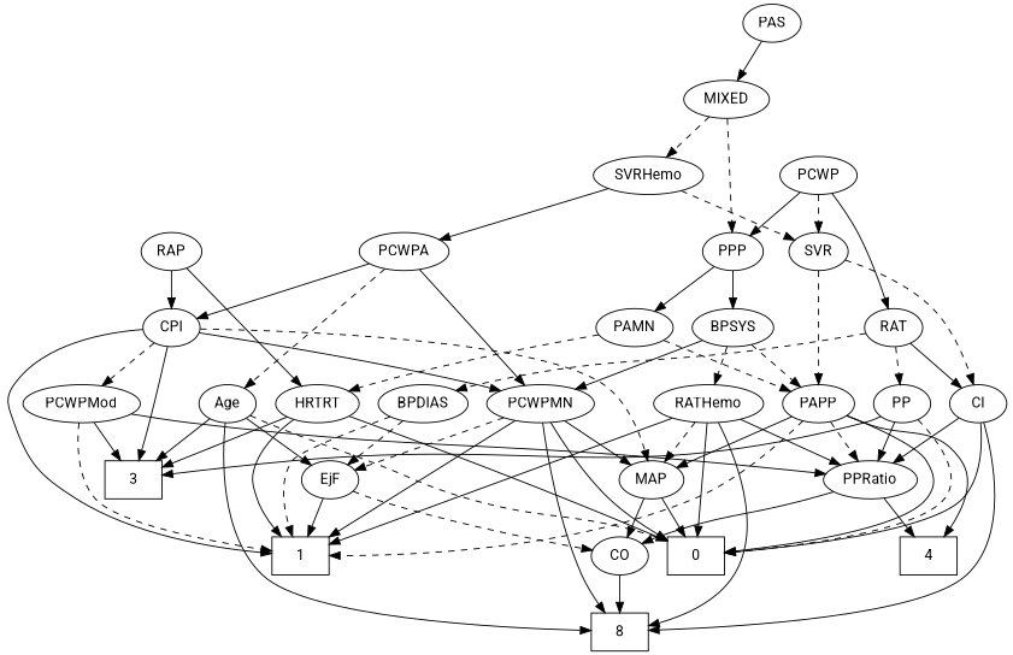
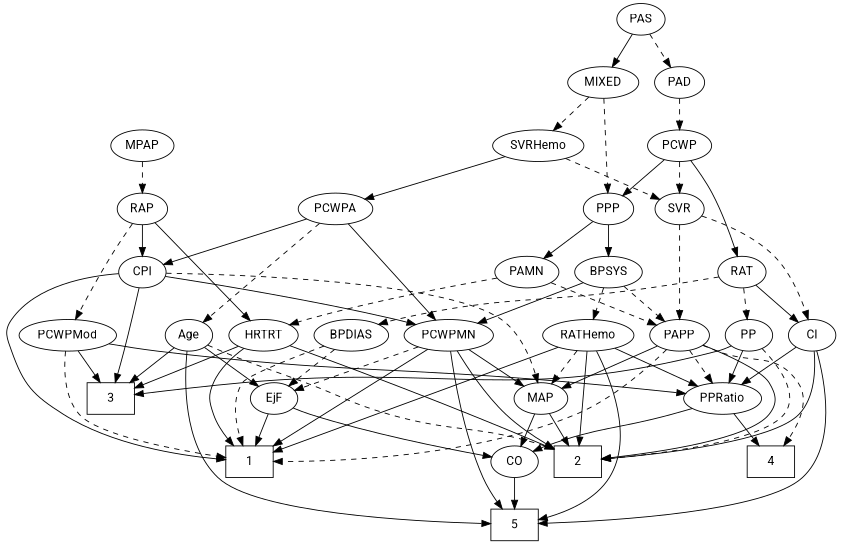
  strict digraph {
    fontname=Roboto
    node [fontname=Roboto]
    edge [fontname=Roboto style=solid]
    1 [height=0.5 shape=box width=0.75]
-   2 [height=0.5 shape=box width=0.75 label=0]
+   2 [height=0.5 shape=box width=0.75]
    3 [height=0.5 shape=box width=0.75]
    4 [height=0.5 shape=box width=0.75]
-   5 [height=0.5 shape=box width=0.75 label=8]
+   5 [height=0.5 shape=box width=0.75]
    Age [height=0.5 width=0.75]
    EjF [height=0.5 width=0.75]
    CO [height=0.5 width=0.75]
    RAP [height=0.5 width=0.77632]
    CPI [height=0.5 width=0.75]
    PCWPMod [height=0.5 width=1.4443]
    HRTRT [height=0.5 width=1.1013]
    MAP [height=0.5 width=0.84854]
    PCWPMN [height=0.5 width=1.3902]
    PPRatio [height=0.5 width=1.1013]
    MIXED [height=0.5 width=1.1193]
    SVRHemo [height=0.5 width=1.3902]
    PPP [height=0.5 width=0.75]
    SVR [height=0.5 width=0.77632]
    PCWPA [height=0.5 width=1.1555]
    BPSYS [height=0.5 width=1.0471]
    PAMN [height=0.5 width=1.011]
    PAPP [height=0.5 width=0.88464]
    CI [height=0.5 width=0.75]
    RATHemo [height=0.5 width=1.3721]
+   MPAP [height=0.5 width=0.97491]
+   PAD [height=0.5 width=0.79437]
    PCWP [height=0.5 width=0.97491]
    RAT [height=0.5 width=0.75827]
    BPDIAS [height=0.5 width=1.1735]
    PP [height=0.5 width=0.75]
    PAS [height=0.5 width=0.75]
    Age -> 2 [style=dashed]
    Age -> 3
    Age -> 5
    Age -> EjF
    EjF -> 1
-   EjF -> CO [style=dashed]
+   EjF -> CO
    CO -> 5
    RAP -> CPI
-   CPI -> PCWPMod [style=dashed]
+   RAP -> PCWPMod [style=dashed]
    RAP -> HRTRT
    CPI -> 1
    CPI -> 3
    CPI -> MAP [style=dashed]
    CPI -> PCWPMN
    PCWPMod -> 1 [style=dashed]
    PCWPMod -> 3
    PCWPMod -> PPRatio
    HRTRT -> 1
    HRTRT -> 2
    HRTRT -> 3
    MAP -> 2
    MAP -> CO
    PCWPMN -> 1
    PCWPMN -> 2
    PCWPMN -> 5
    PCWPMN -> EjF [style=dashed]
    PCWPMN -> MAP
    PPRatio -> 4
    PPRatio -> CO
    MIXED -> SVRHemo [style=dashed]
    MIXED -> PPP [style=dashed]
    SVRHemo -> SVR [style=dashed]
    SVRHemo -> PCWPA
    PPP -> BPSYS
    PPP -> PAMN
    SVR -> PAPP [style=dashed]
    SVR -> CI [style=dashed]
    PCWPA -> Age [style=dashed]
    PCWPA -> CPI
    PCWPA -> PCWPMN
    BPSYS -> PCWPMN
    BPSYS -> PAPP [style=dashed]
    BPSYS -> RATHemo [style=dashed]
    PAMN -> HRTRT [style=dashed]
    PAMN -> PAPP [style=dashed]
    PAPP -> 1 [style=dashed]
    PAPP -> 2
-   PAPP -> 4
+   PAPP -> 4 [style=dashed]
    PAPP -> MAP
    PAPP -> PPRatio [style=dashed]
    CI -> 2
    CI -> 5
    CI -> PPRatio
    RATHemo -> 1
    RATHemo -> 2
    RATHemo -> 5
    RATHemo -> MAP [style=dashed]
    RATHemo -> PPRatio
+   MPAP -> RAP [style=dashed]
+   PAD -> PCWP [style=dashed]
    PCWP -> PPP
    PCWP -> SVR [style=dashed]
    PCWP -> RAT
    RAT -> CI
    RAT -> BPDIAS [style=dashed]
    RAT -> PP [style=dashed]
    BPDIAS -> 1 [style=dashed]
    BPDIAS -> EjF [style=dashed]
    PP -> 2 [style=dashed]
    PP -> 3
    PP -> PPRatio
    PAS -> MIXED
+   PAS -> PAD [style=dashed]
  }
